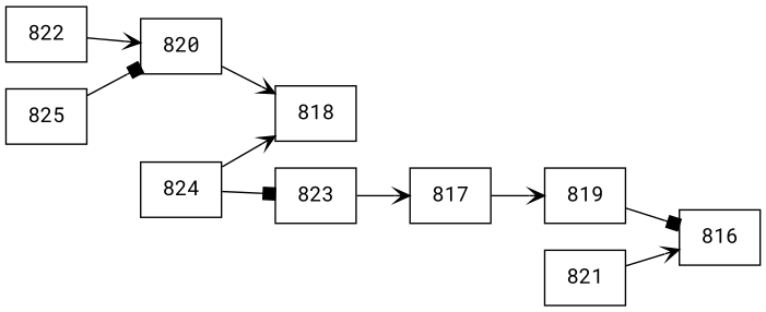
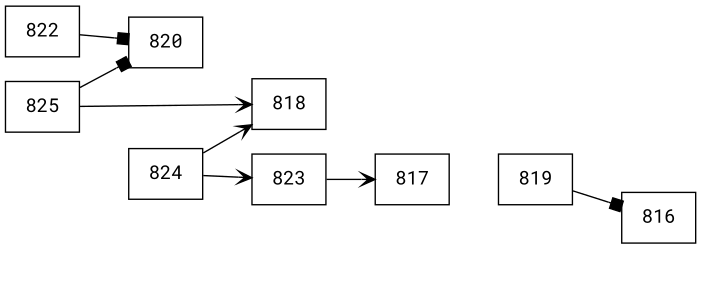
  digraph {
    fontname="Roboto Mono"
    rankdir=LR
    node [fontname="Roboto Mono" shape=record]
    edge [arrowhead=vee fontname="Roboto Mono"]
    n1 [label="{825}"]
    n2 [label="{820}"]
    n3 [label="{822}"]
    n4 [label="{818}"]
    n5 [label="{824}"]
    n6 [label="{823}"]
    n7 [label="{817}"]
    n8 [label="{819}"]
    n9 [label="{816}"]
-   n10 [label="{821}"]
    n1 -> n2 [arrowhead=box]
-   n2 -> n4
-   n3 -> n2
+   n1 -> n4
+   n3 -> n2 [arrowhead=box]
    n5 -> n4
-   n5 -> n6 [arrowhead=box]
+   n5 -> n6
    n6 -> n7
-   n7 -> n8
    n8 -> n9 [arrowhead=box]
-   n10 -> n9
  }
